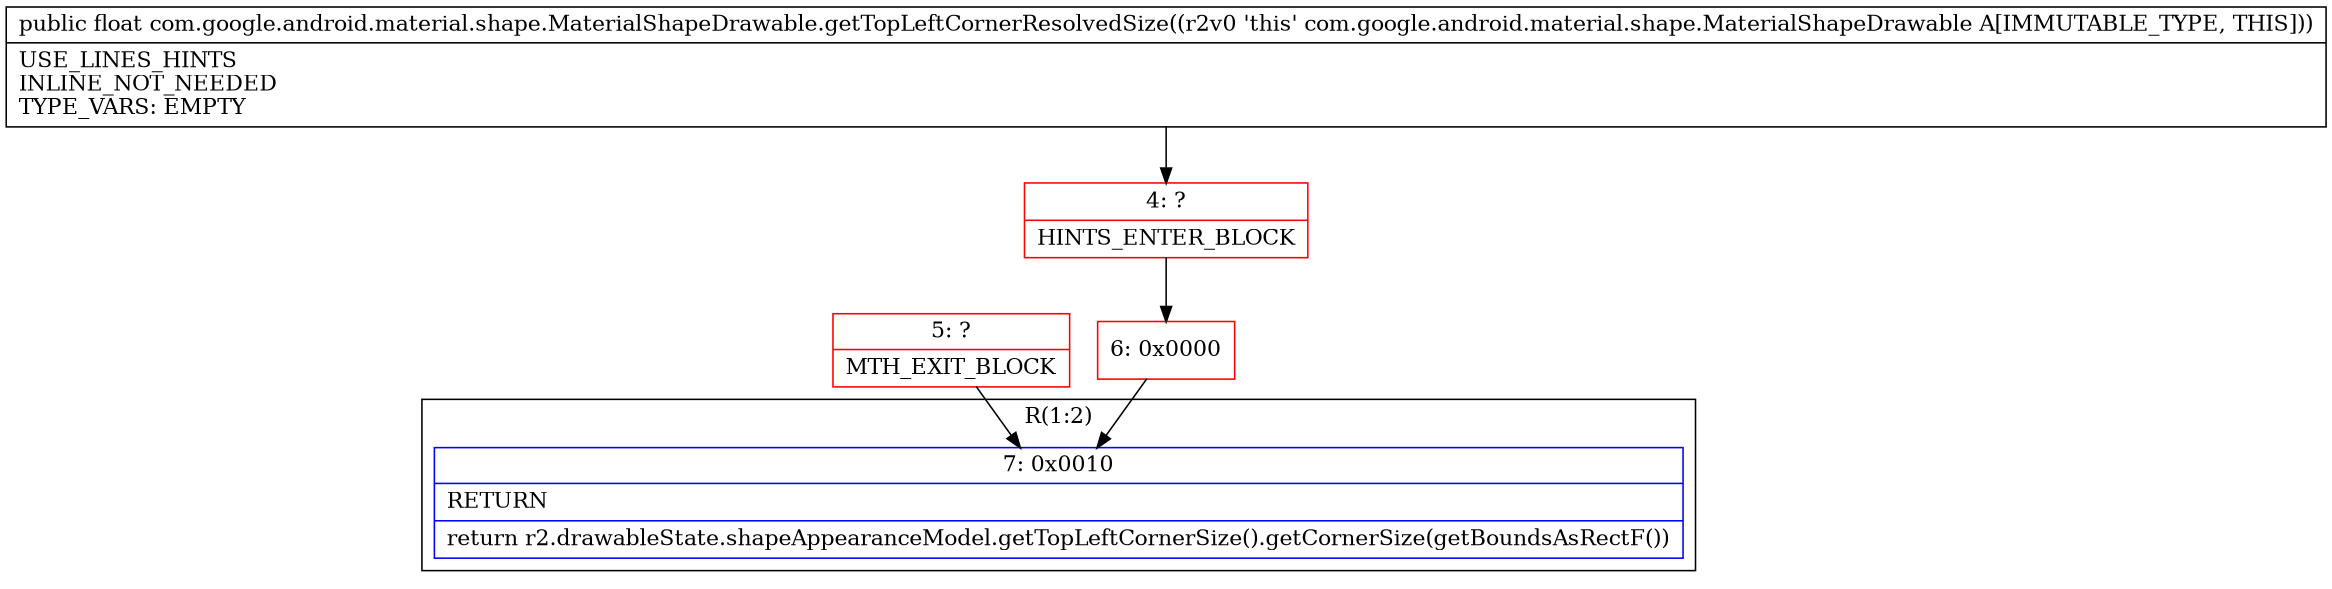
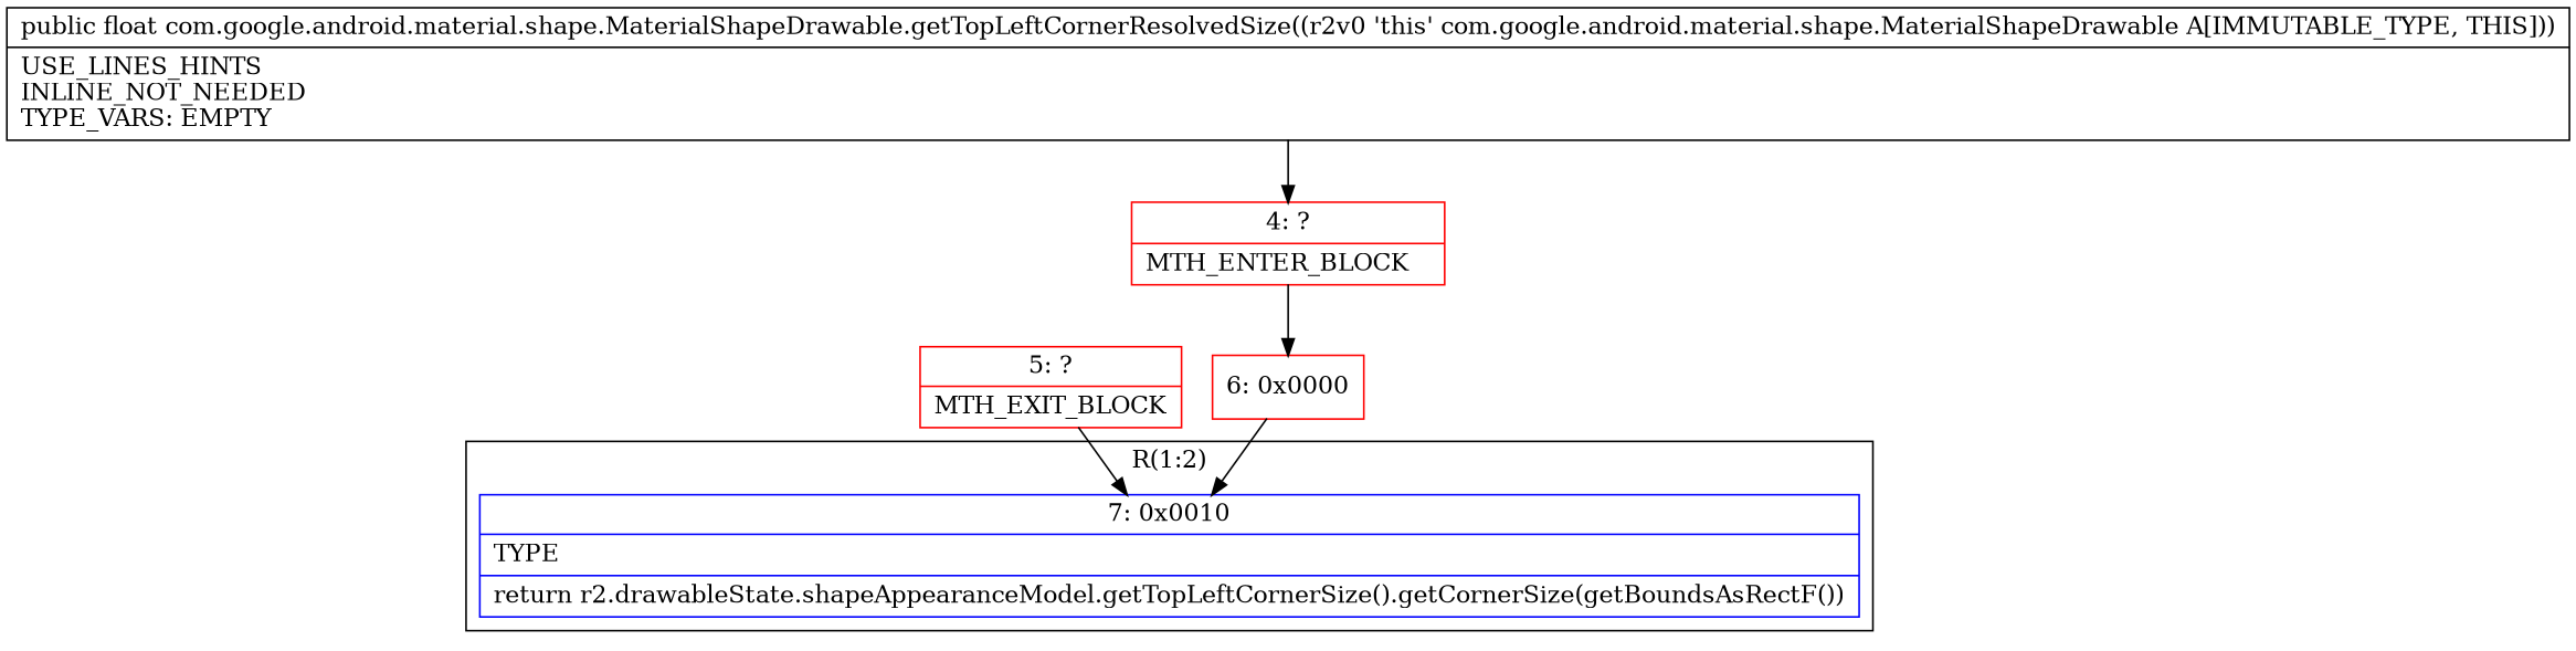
  digraph {
    node [color=red shape=record]
-   n1 [color=blue label="{7\:\ 0x0010|RETURN\l|return r2.drawableState.shapeAppearanceModel.getTopLeftCornerSize().getCornerSize(getBoundsAsRectF())\l}"]
+   n1 [color=blue label="{7\:\ 0x0010|TYPE\l|return r2.drawableState.shapeAppearanceModel.getTopLeftCornerSize().getCornerSize(getBoundsAsRectF())\l}"]
    n2 [label="{5\:\ ?|MTH_EXIT_BLOCK\l}"]
-   n3 [label="{4\:\ ?|HINTS_ENTER_BLOCK\l}"]
+   n3 [label="{4\:\ ?|MTH_ENTER_BLOCK\l}"]
    n4 [label="{6\:\ 0x0000}"]
    n5 [label="{public float com.google.android.material.shape.MaterialShapeDrawable.getTopLeftCornerResolvedSize((r2v0 'this' com.google.android.material.shape.MaterialShapeDrawable A[IMMUTABLE_TYPE, THIS]))  | USE_LINES_HINTS\lINLINE_NOT_NEEDED\lTYPE_VARS: EMPTY\l}" color=""]
    subgraph cluster_1 {
      label="R(1:2)"
      n1
    }
    n2 -> n1
    n3 -> n4
    n4 -> n1
    n5 -> n3
  }
